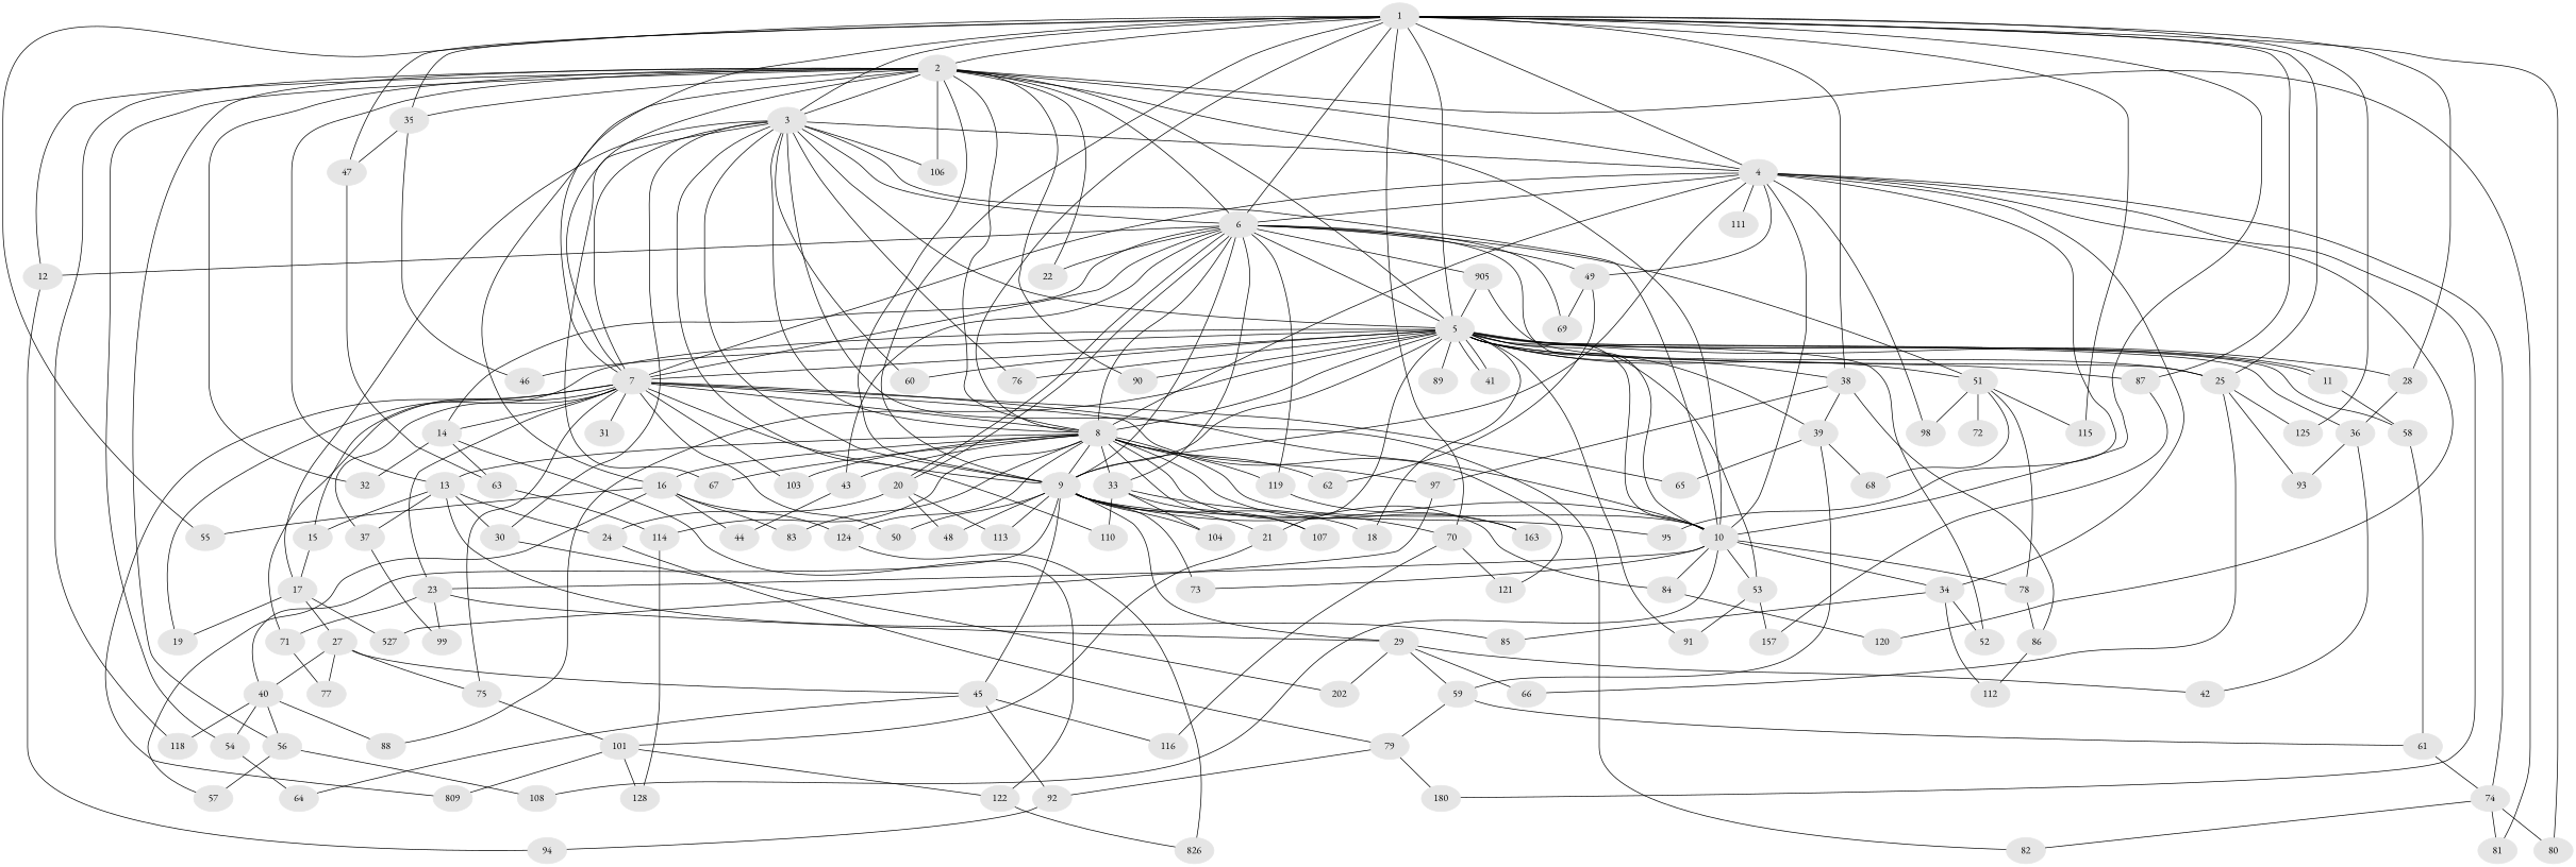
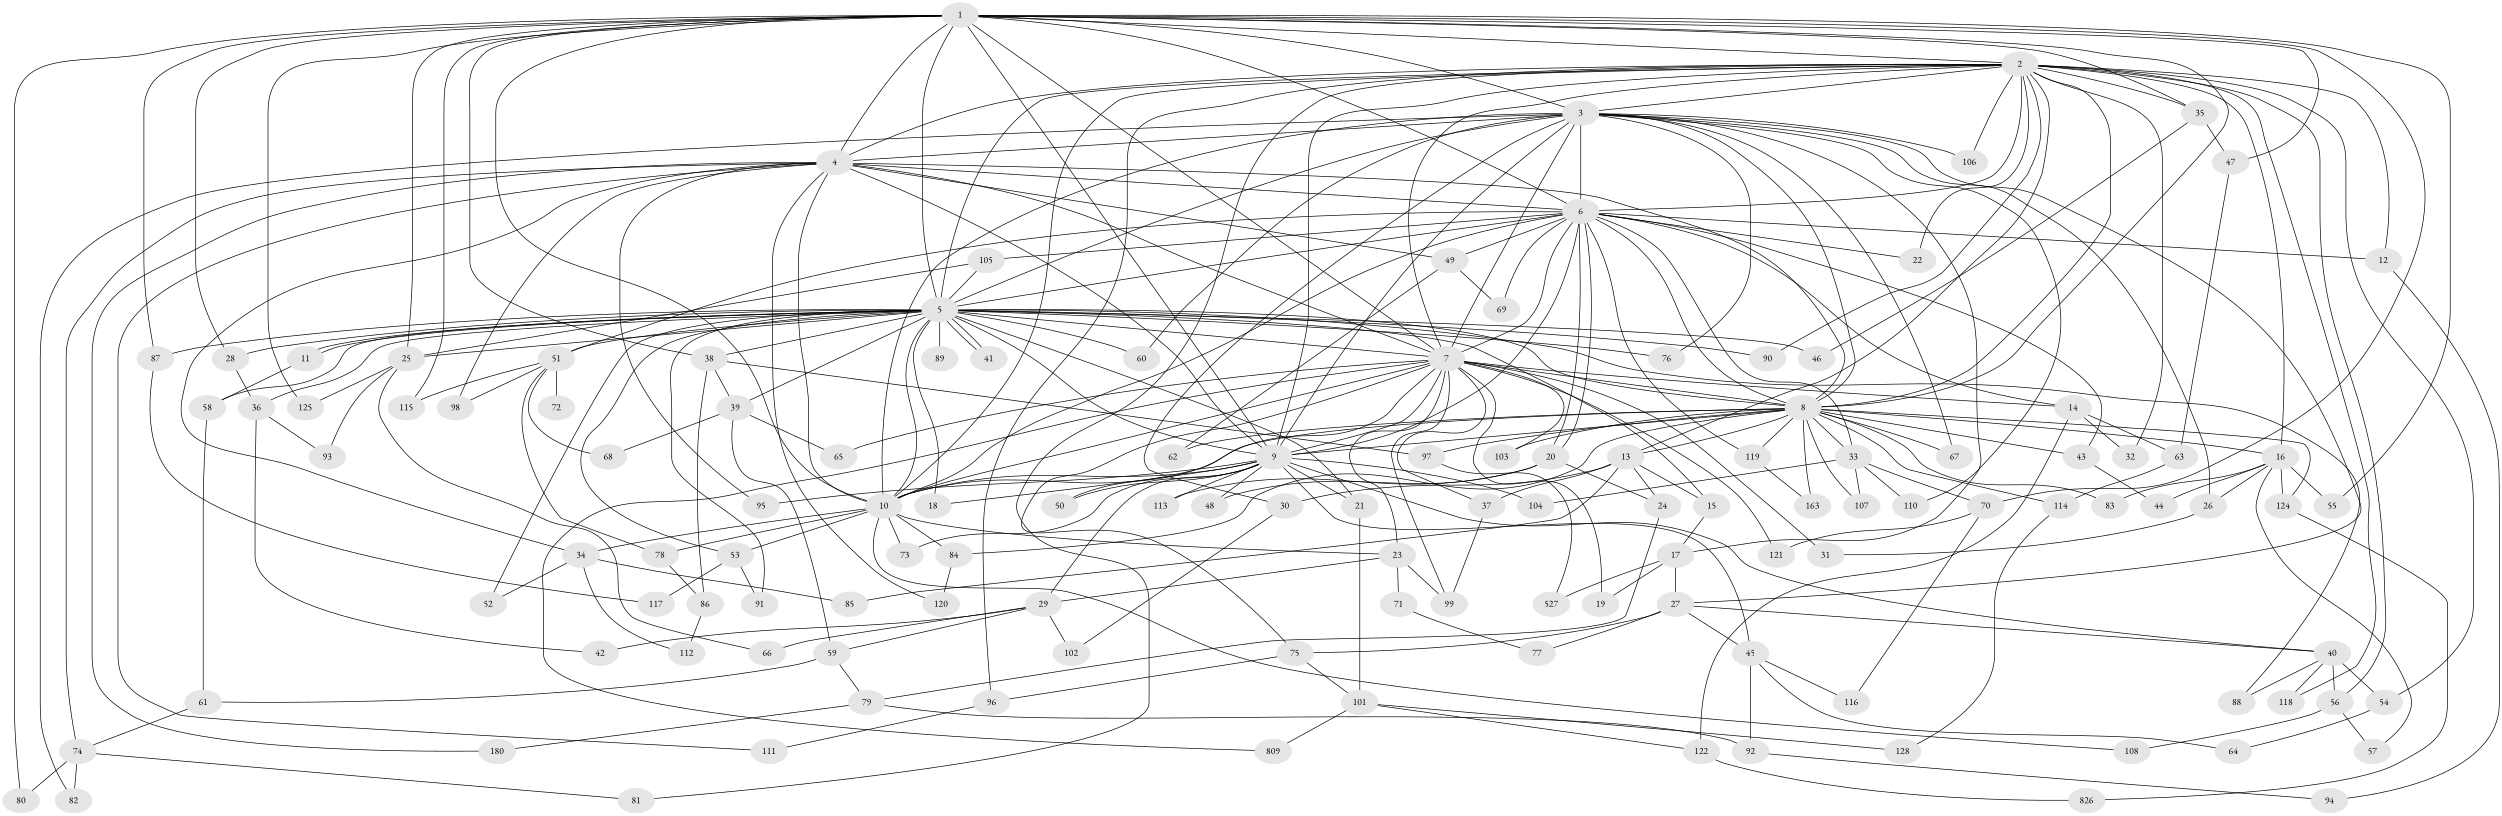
  graph {
    fontname="EB Garamond"
    node [color=gray90 fontname="EB Garamond" style=filled]
    edge [fontname="EB Garamond"]
    1
    2
    3
    4
    5
    6
    7
    8
    9
    10
    25
    28
    35
    38
    47
    55
    70
    80
    87
    115
    125
    12
    13
    16
    22
    32
    54
    56
    81
    90
+   96
    106
    118
    17
+   26
    27
    30
    60
    67
    76
    82
    110
    34
    49
    74
    95
    98
    n48 [label=180]
    111
    120
    89
    11
    15
    18
    21
    36
    39
    41
    46
    51
    52
    53
    58
    88
    91
    14
    20
    33
    43
    69
-   105 [label=905]
+   105
    119
    19
    23
    31
    37
    50
    65
    71
    75
    103
    n82 [label=809]
    121
    62
    83
    84
    97
    107
    114
    n90 [label=163]
    124
    29
    40
    45
    48
    73
    104
    113
    78
    108
    66
    93
    86
    63
    116
-   117 [label=157]
+   117
    94
    24
    85
    44
    57
    64
    n113 [label=527]
    77
-   102 [label=202]
+   102
    112
    101
    42
    59
    68
    72
    61
    122
    99
    128
    n126 [label=826]
    92
    79
    1 -- 2
    1 -- 3
    1 -- 4
    1 -- 5
    1 -- 6
    1 -- 7
    1 -- 8
    1 -- 9
    1 -- 10
    1 -- 25
    1 -- 28
    1 -- 35
    1 -- 38
    1 -- 47
    1 -- 55
    1 -- 70
    1 -- 80
    1 -- 87
    1 -- 115
    1 -- 125
    2 -- 3
    2 -- 4
    2 -- 5
    2 -- 6
    2 -- 7
    2 -- 8
    2 -- 9
    2 -- 10
    2 -- 35
    2 -- 12
    2 -- 13
    2 -- 16
    2 -- 22
    2 -- 32
    2 -- 54
    2 -- 56
    2 -- 81
    2 -- 90
+   2 -- 96
    2 -- 106
    2 -- 118
    3 -- 4
    3 -- 5
    3 -- 6
    3 -- 7
    3 -- 8
    3 -- 9
    3 -- 10
    3 -- 106
    3 -- 17
+   3 -- 26
+   3 -- 27
    3 -- 30
    3 -- 60
    3 -- 67
    3 -- 76
    3 -- 82
    3 -- 110
    4 -- 6
    4 -- 7
    4 -- 8
    4 -- 9
    4 -- 10
    4 -- 34
    4 -- 49
    4 -- 74
    4 -- 95
    4 -- 98
    4 -- n48
    4 -- 111
    4 -- 120
    5 -- 6
    5 -- 7
    5 -- 8
    5 -- 9
    5 -- 10
    5 -- 25
    5 -- 28
    5 -- 38
    5 -- 87
    5 -- 90
    5 -- 60
    5 -- 76
    5 -- 89
    5 -- 11
    5 -- 11
    5 -- 15
    5 -- 18
    5 -- 21
    5 -- 36
    5 -- 39
    5 -- 41
    5 -- 41
    5 -- 46
    5 -- 51
    5 -- 52
    5 -- 53
    5 -- 58
    5 -- 88
    5 -- 91
    6 -- 7
    6 -- 8
    6 -- 9
    6 -- 10
    6 -- 12
    6 -- 22
    6 -- 49
    6 -- 51
    6 -- 14
    6 -- 20
    6 -- 20
    6 -- 33
    6 -- 43
    6 -- 69
    6 -- 105
    6 -- 119
    7 -- 8
    7 -- 9
    7 -- 10
    7 -- 14
    7 -- 19
    7 -- 23
    7 -- 31
    7 -- 37
    7 -- 50
    7 -- 65
-   7 -- 71
+   7 -- 99
    7 -- 75
    7 -- 103
    7 -- n82
    7 -- 121
    8 -- 9
    8 -- 10
    8 -- 13
    8 -- 16
    8 -- 67
    8 -- 33
    8 -- 43
    8 -- 119
    8 -- 103
    8 -- 62
    8 -- 83
    8 -- 84
    8 -- 97
    8 -- 107
    8 -- 114
    8 -- n90
    8 -- 124
    9 -- 10
    9 -- 95
    9 -- 18
    9 -- 21
    9 -- 50
    9 -- 29
    9 -- 40
    9 -- 45
    9 -- 48
    9 -- 73
    9 -- 104
    9 -- 113
    10 -- 34
    10 -- 53
    10 -- 23
    10 -- 84
    10 -- 73
    10 -- 78
    10 -- 108
    25 -- 125
    25 -- 105
    25 -- 66
    25 -- 93
    28 -- 36
    35 -- 47
    35 -- 46
    38 -- 39
    38 -- 97
    38 -- 86
    47 -- 63
    70 -- 121
    70 -- 116
    87 -- 117
    12 -- 94
    13 -- 30
    13 -- 15
    13 -- 37
    13 -- 24
    13 -- 85
    16 -- 55
+   16 -- 26
    16 -- 83
    16 -- 124
    16 -- 44
    16 -- 57
    54 -- 64
    56 -- 108
    56 -- 57
+   96 -- 111
    17 -- 27
    17 -- 19
    17 -- n113
+   26 -- 31
    27 -- 75
    27 -- 40
    27 -- 45
    27 -- 77
    30 -- 102
    34 -- 52
    34 -- 85
    34 -- 112
    49 -- 69
    49 -- 62
    74 -- 80
    74 -- 81
    74 -- 82
    11 -- 58
    15 -- 17
    21 -- 101
    36 -- 93
    36 -- 42
    39 -- 65
    39 -- 59
    39 -- 68
    51 -- 115
    51 -- 98
    51 -- 78
    51 -- 68
    51 -- 72
    53 -- 91
    53 -- 117
    58 -- 61
    14 -- 32
    14 -- 63
    14 -- 122
    20 -- 48
    20 -- 113
    20 -- 24
    33 -- 70
    33 -- 110
    33 -- 107
    33 -- 104
    43 -- 44
    105 -- 5
    119 -- n90
    23 -- 71
    23 -- 29
    23 -- 99
    37 -- 99
    71 -- 77
+   75 -- 96
    75 -- 101
    84 -- 120
    97 -- n113
    114 -- 128
    124 -- n126
    29 -- 66
    29 -- 102
    29 -- 42
    29 -- 59
    40 -- 54
    40 -- 56
    40 -- 118
    40 -- 88
    45 -- 116
    45 -- 64
    45 -- 92
    78 -- 86
    86 -- 112
    63 -- 114
    24 -- 79
    101 -- n82
    101 -- 122
    101 -- 128
    59 -- 61
    59 -- 79
    61 -- 74
    122 -- n126
    92 -- 94
    79 -- n48
    79 -- 92
  }
